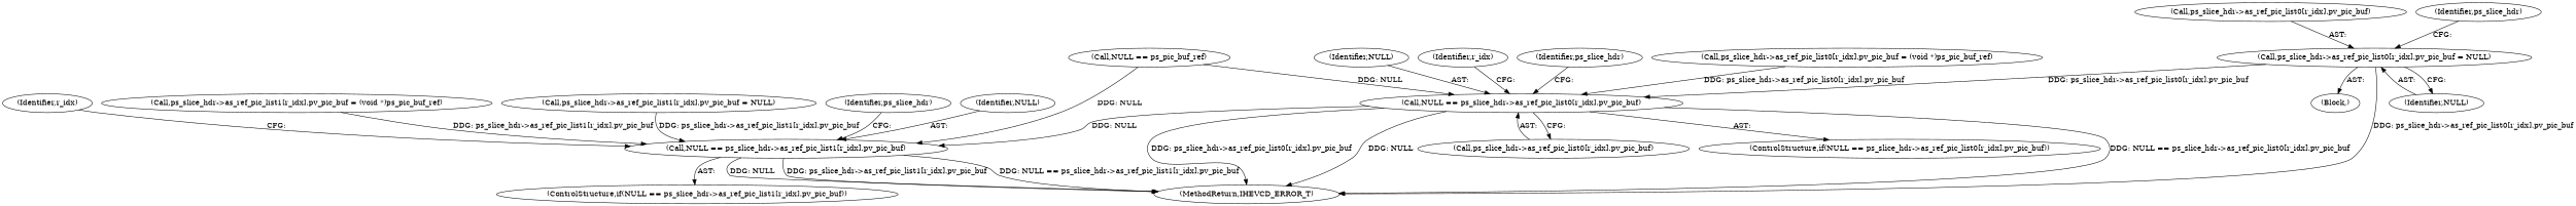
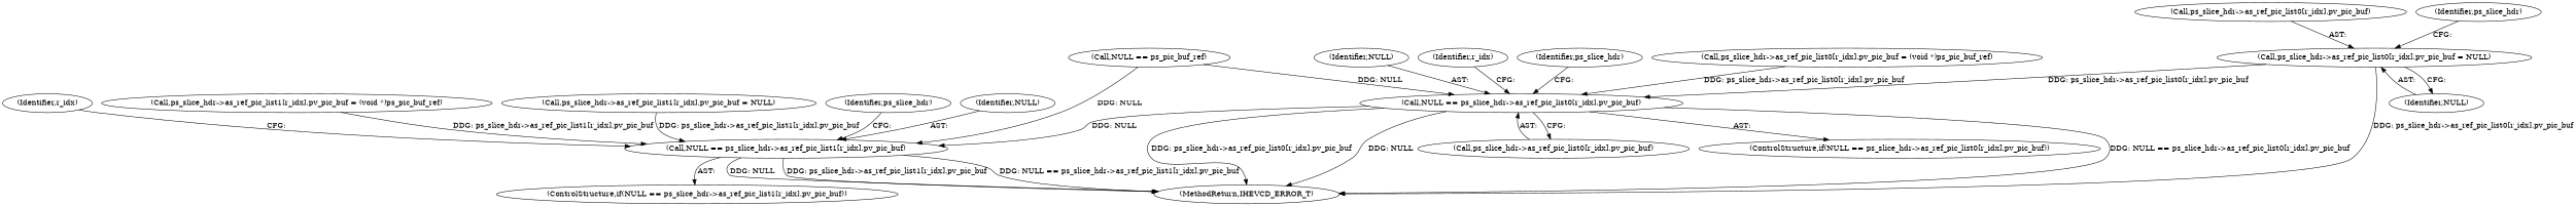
  digraph {
    n1 [label="(Call,ps_slice_hdr->as_ref_pic_list0[r_idx].pv_pic_buf = NULL)"]
    n2 [label="(Call,NULL == ps_slice_hdr->as_ref_pic_list0[r_idx].pv_pic_buf)"]
-   n3 [label="(Block,)"]
    n4 [label="(MethodReturn,IHEVCD_ERROR_T)"]
    n5 [label="(Identifier,NULL)"]
    n6 [label="(Call,NULL == ps_slice_hdr->as_ref_pic_list1[r_idx].pv_pic_buf)"]
    n7 [label="(Call,ps_slice_hdr->as_ref_pic_list0[r_idx].pv_pic_buf)"]
    n8 [label="(ControlStructure,if(NULL == ps_slice_hdr->as_ref_pic_list0[r_idx].pv_pic_buf))"]
    n9 [label="(ControlStructure,if(NULL == ps_slice_hdr->as_ref_pic_list1[r_idx].pv_pic_buf))"]
    n10 [label="(Identifier,NULL)"]
    n11 [label="(Call,ps_slice_hdr->as_ref_pic_list0[r_idx].pv_pic_buf)"]
    n12 [label="(Call,NULL == ps_pic_buf_ref)"]
    n13 [label="(Identifier,r_idx)"]
    n14 [label="(Identifier,NULL)"]
    n15 [label="(Call,ps_slice_hdr->as_ref_pic_list1[r_idx].pv_pic_buf = (void *)ps_pic_buf_ref)"]
    n16 [label="(Identifier,r_idx)"]
    n17 [label="(Identifier,ps_slice_hdr)"]
    n18 [label="(Identifier,ps_slice_hdr)"]
    n19 [label="(Call,ps_slice_hdr->as_ref_pic_list1[r_idx].pv_pic_buf = NULL)"]
    n20 [label="(Identifier,ps_slice_hdr)"]
    n21 [label="(Call,ps_slice_hdr->as_ref_pic_list0[r_idx].pv_pic_buf = (void *)ps_pic_buf_ref)"]
    n1 -> n2 [label="DDG: ps_slice_hdr->as_ref_pic_list0[r_idx].pv_pic_buf"]
-   n1 -> n3 [label="AST: "]
    n1 -> n4 [label="DDG: ps_slice_hdr->as_ref_pic_list0[r_idx].pv_pic_buf"]
    n1 -> n5 [label="CFG: "]
    n2 -> n4 [label="DDG: NULL == ps_slice_hdr->as_ref_pic_list0[r_idx].pv_pic_buf"]
    n2 -> n4 [label="DDG: ps_slice_hdr->as_ref_pic_list0[r_idx].pv_pic_buf"]
    n2 -> n4 [label="DDG: NULL"]
    n2 -> n6 [label="DDG: NULL"]
    n2 -> n7 [label="CFG: "]
    n2 -> n8 [label="AST: "]
    n5 -> n1 [label="AST: "]
    n6 -> n4 [label="DDG: NULL"]
    n6 -> n4 [label="DDG: ps_slice_hdr->as_ref_pic_list1[r_idx].pv_pic_buf"]
    n6 -> n4 [label="DDG: NULL == ps_slice_hdr->as_ref_pic_list1[r_idx].pv_pic_buf"]
    n6 -> n9 [label="AST: "]
    n7 -> n2 [label="AST: "]
    n10 -> n6 [label="AST: "]
    n11 -> n1 [label="AST: "]
    n12 -> n2 [label="DDG: NULL"]
    n12 -> n6 [label="DDG: NULL"]
    n13 -> n6 [label="CFG: "]
    n14 -> n2 [label="AST: "]
    n15 -> n6 [label="DDG: ps_slice_hdr->as_ref_pic_list1[r_idx].pv_pic_buf"]
    n16 -> n2 [label="CFG: "]
    n17 -> n2 [label="CFG: "]
    n18 -> n1 [label="CFG: "]
    n19 -> n6 [label="DDG: ps_slice_hdr->as_ref_pic_list1[r_idx].pv_pic_buf"]
    n20 -> n6 [label="CFG: "]
    n21 -> n2 [label="DDG: ps_slice_hdr->as_ref_pic_list0[r_idx].pv_pic_buf"]
  }
